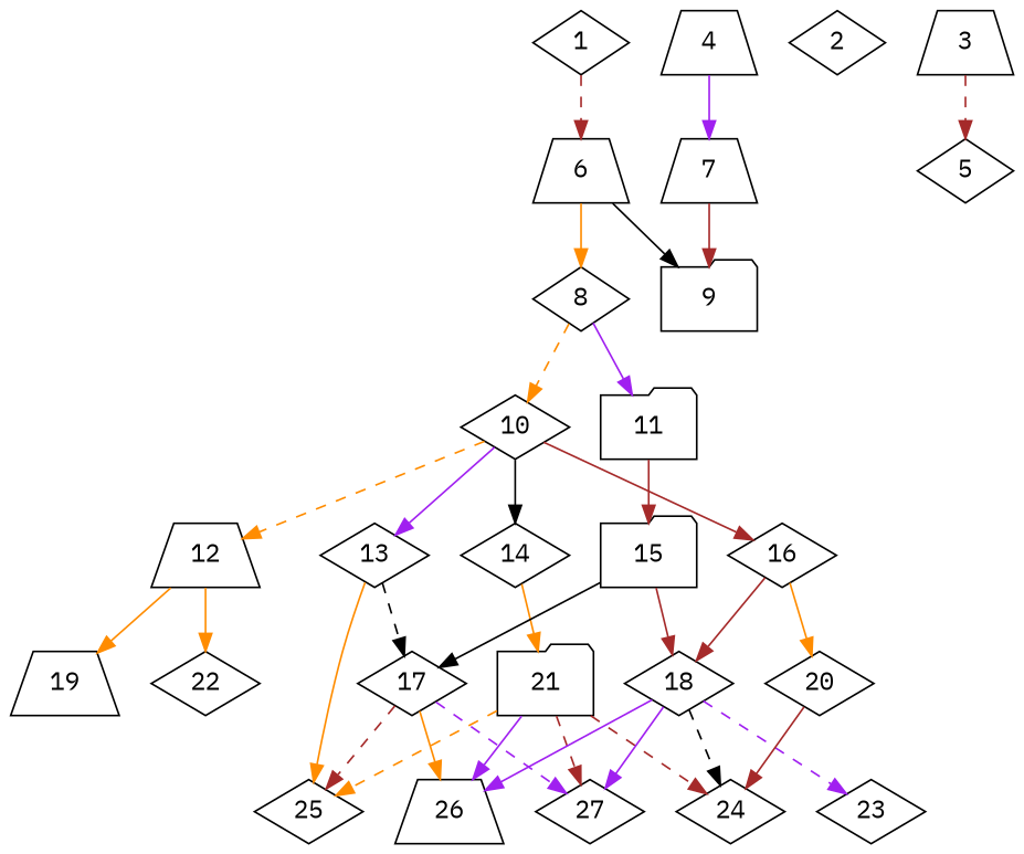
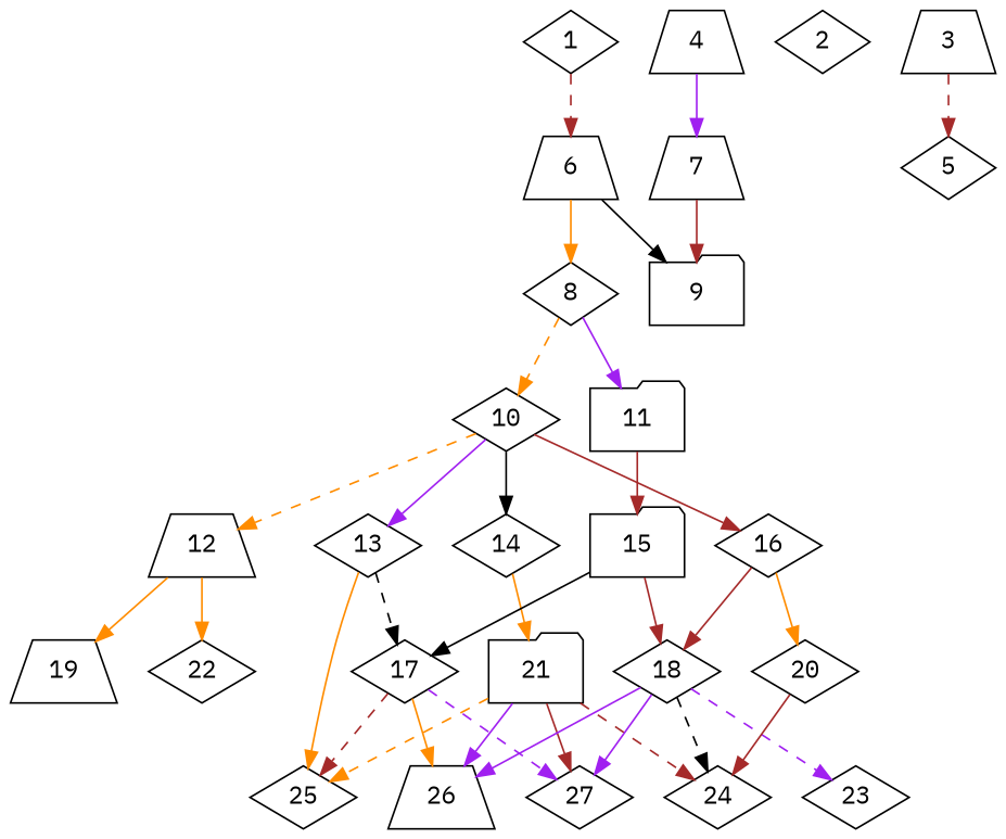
  digraph {
    fontname="IBM Plex Mono"
    node [alpha=0.15 fontname="IBM Plex Mono" shape=diamond]
    edge [color=brown fontname="IBM Plex Mono" style=solid]
    1 [alpha=0.11 expect_size=23002599165253316]
    6 [alpha=0.05 expect_size=90948786573222912 shape=trapezium]
    8 [alpha=0.19 expect_size=291266384968516800]
    9 [alpha=0.05 expect_size=27783799801705 shape=folder]
    10 [alpha=0.07 expect_size=28584213557790375936]
    11 [expect_size=7004747601163842 shape=folder]
    2 [alpha=0.09 expect_size=616890709781772]
    3 [alpha=0.20 expect_size=577128840347049856 shape=trapezium]
    5 [alpha=0.05 expect_size=257532288122430432]
    4 [alpha=0.07 expect_size=2893784891656697 shape=trapezium]
    7 [expect_size=49221737506915432 shape=trapezium]
    12 [alpha=0.03 expect_size=68023228297407984 shape=trapezium]
    13 [alpha=0.09 expect_size=301565624888652352]
    14 [alpha=0.06 expect_size=81064127102976000000]
    16 [alpha=0.18 expect_size=197643295941256544256]
    15 [expect_size=33532641031191952 shape=folder]
    19 [alpha=0.18 expect_size=2544058310485934 shape=trapezium]
    22 [alpha=0.14 expect_size=58414023126693183488]
    17 [alpha=0.06 expect_size=188441364480464519168]
    25 [alpha=0.12 expect_size=17542754392317362176]
    21 [alpha=0.16 expect_size=4060979274620862464 shape=folder]
    18 [alpha=0.02 expect_size=6489600222560256000]
    20 [alpha=0.01 expect_size=989330241866432512]
    26 [alpha=0.07 expect_size=13163950436319352 shape=trapezium]
    27 [expect_size=4415342927112000]
    24 [alpha=0.16 expect_size=212975547275406336]
    23 [alpha=0.01 expect_size=263593430168607]
    1 -> 6 [style=dashed]
    6 -> 8 [color=darkorange]
    6 -> 9 [color=black]
    8 -> 10 [color=darkorange style=dashed]
    8 -> 11 [color=purple]
    10 -> 12 [color=darkorange style=dashed]
    10 -> 13 [color=purple]
    10 -> 14 [color=black]
    10 -> 16
    11 -> 15
    3 -> 5 [style=dashed]
    4 -> 7 [color=purple]
    7 -> 9
    12 -> 19 [color=darkorange]
    12 -> 22 [color=darkorange]
    13 -> 17 [color=black style=dashed]
    13 -> 25 [color=darkorange]
    14 -> 21 [color=darkorange]
    16 -> 18
    16 -> 20 [color=darkorange]
    15 -> 17 [color=black]
    15 -> 18
    17 -> 25 [style=dashed]
    17 -> 26 [color=darkorange]
    17 -> 27 [color=purple style=dashed]
    21 -> 25 [color=darkorange style=dashed]
    21 -> 26 [color=purple]
-   21 -> 27 [style=dashed]
+   21 -> 27
    21 -> 24 [style=dashed]
    18 -> 26 [color=purple]
    18 -> 27 [color=purple]
    18 -> 24 [color=black style=dashed]
    18 -> 23 [color=purple style=dashed]
    20 -> 24
  }
